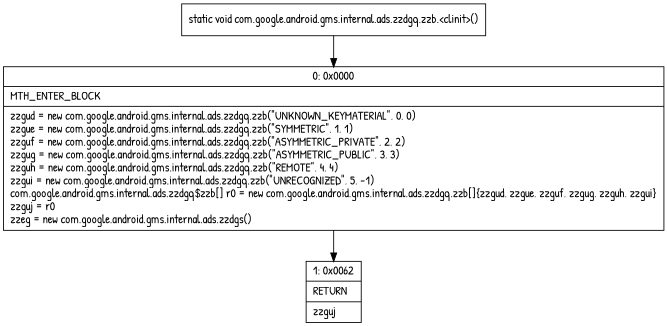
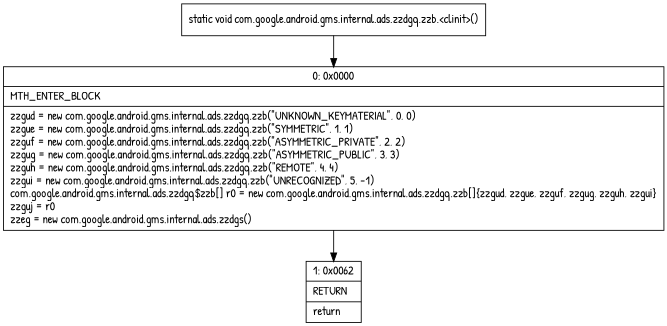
  digraph {
    fontname="Patrick Hand"
    node [shape=record fontname="Patrick Hand"]
    edge [fontname="Patrick Hand"]
    n1 [label="{0\:\ 0x0000|MTH_ENTER_BLOCK\l|zzgud = new com.google.android.gms.internal.ads.zzdgq.zzb(\"UNKNOWN_KEYMATERIAL\", 0, 0)\lzzgue = new com.google.android.gms.internal.ads.zzdgq.zzb(\"SYMMETRIC\", 1, 1)\lzzguf = new com.google.android.gms.internal.ads.zzdgq.zzb(\"ASYMMETRIC_PRIVATE\", 2, 2)\lzzgug = new com.google.android.gms.internal.ads.zzdgq.zzb(\"ASYMMETRIC_PUBLIC\", 3, 3)\lzzguh = new com.google.android.gms.internal.ads.zzdgq.zzb(\"REMOTE\", 4, 4)\lzzgui = new com.google.android.gms.internal.ads.zzdgq.zzb(\"UNRECOGNIZED\", 5, \-1)\lcom.google.android.gms.internal.ads.zzdgq$zzb[] r0 = new com.google.android.gms.internal.ads.zzdgq.zzb[]\{zzgud, zzgue, zzguf, zzgug, zzguh, zzgui\}\lzzguj = r0\lzzeg = new com.google.android.gms.internal.ads.zzdgs()\l}"]
-   n2 [label="{1\:\ 0x0062|RETURN\l|zzguj\l}"]
+   n2 [label="{1\:\ 0x0062|RETURN\l|return\l}"]
    n3 [label="{static void com.google.android.gms.internal.ads.zzdgq.zzb.\<clinit\>() }"]
    n1 -> n2
    n3 -> n1
  }
